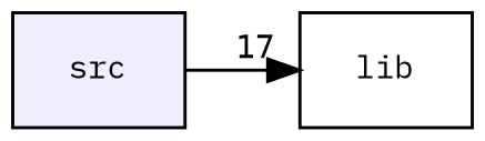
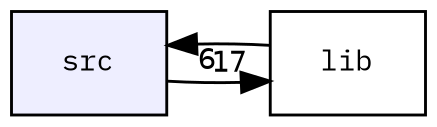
  digraph {
    compound=true
    rankdir=LR
    fontname="IBM Plex Mono"
    node [fontname="IBM Plex Mono" fontsize=10 shape=box]
    edge [labeldistance=1.5 labelfontname=Helvetica labelfontsize=10 fontname="IBM Plex Mono"]
    n1 [fillcolor="#eeeeff" label=src pencolor=black style=filled]
    n2 [label=lib]
    n1 -> n2 [headlabel=17]
+   n2 -> n1 [headlabel=6]
  }
